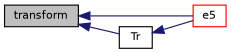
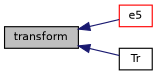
  digraph {
    rankdir=LR
    node [color=black fontname=Helvetica fontsize=10 shape=record]
    edge [color=midnightblue dir=back fontname=Helvetica fontsize=10 labelfontname=Helvetica labelfontsize=10 style=solid]
    n1 [fillcolor=grey75 fontcolor=black height=0.2 label=transform style=filled width=0.4]
    n2 [color=red height=0.2 label=e5 width=0.4]
    n3 [height=0.2 label=Tr width=0.4]
    n1 -> n2
    n1 -> n3
-   n3 -> n2
  }
